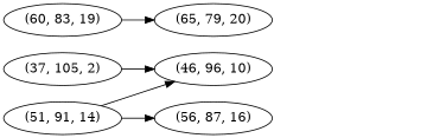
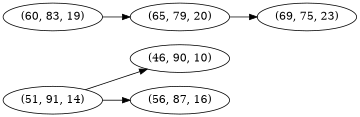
  digraph {
    rankdir=LR
-   "(37, 105, 2)"
-   "(46, 96, 10)"
+   "(46, 96, 10)" [label="(46, 90, 10)"]
    "(51, 91, 14)"
    "(56, 87, 16)"
    "(60, 83, 19)"
    "(65, 79, 20)"
-   "(37, 105, 2)" -> "(46, 96, 10)"
+   "(69, 75, 23)"
    "(51, 91, 14)" -> "(46, 96, 10)"
    "(51, 91, 14)" -> "(56, 87, 16)"
    "(60, 83, 19)" -> "(65, 79, 20)"
+   "(65, 79, 20)" -> "(69, 75, 23)"
  }
